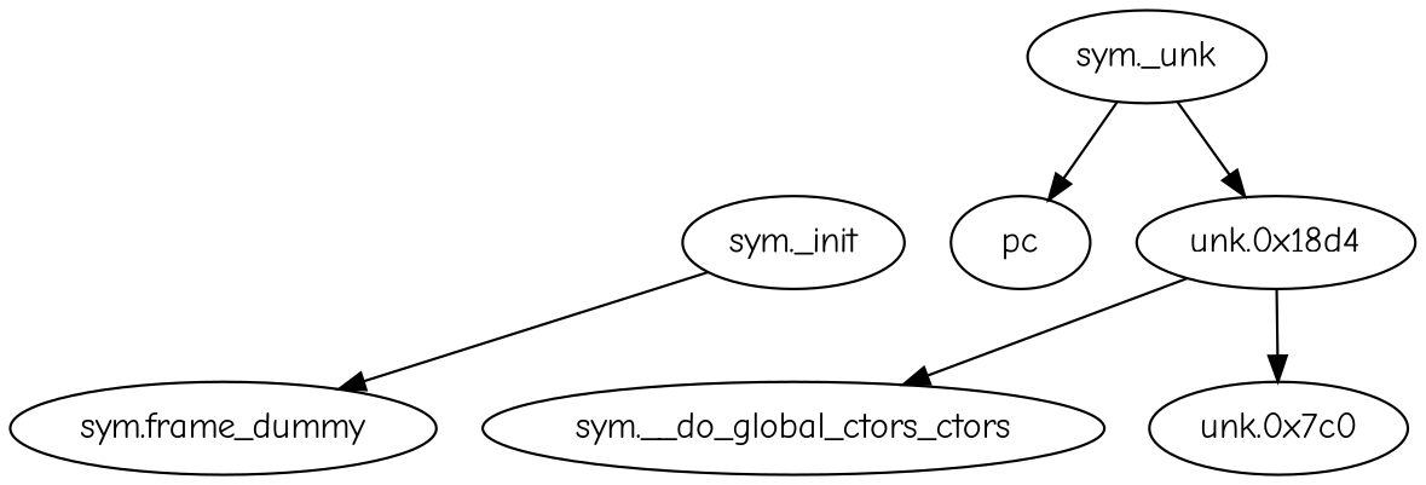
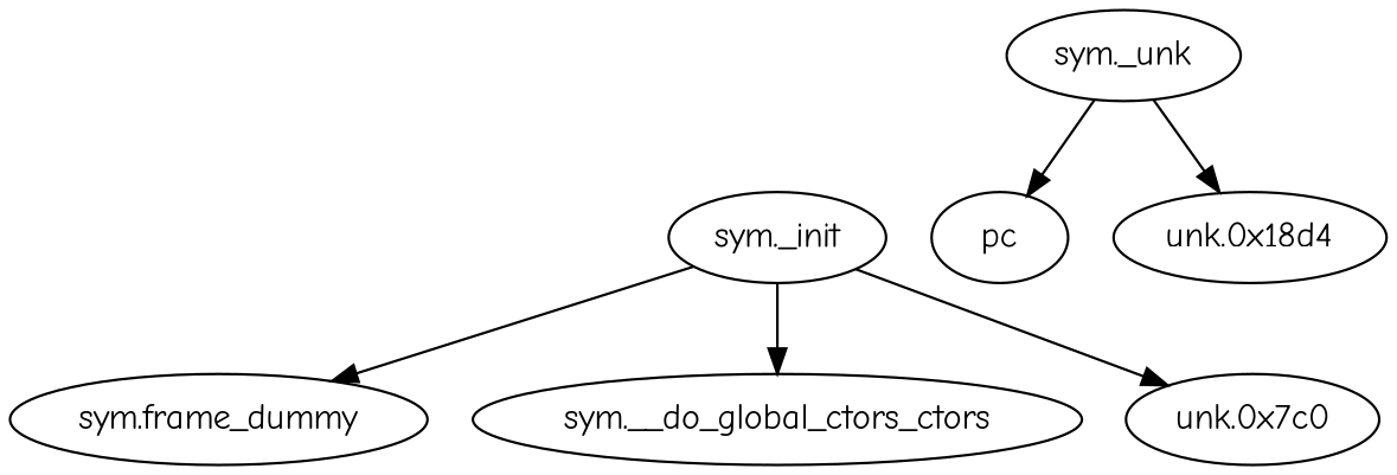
  digraph {
    fontname="Comic Neue"
    node [fontname="Comic Neue"]
    edge [fontname="Comic Neue"]
    n1 [label="sym._init"]
    n2 [label="sym.frame_dummy"]
    n3 [label="unk.0x7c0"]
    n4 [label="sym.__do_global_ctors_ctors"]
    n5 [label="sym._unk"]
    n6 [label="unk.0x18d4"]
    n7 [label=pc]
    n1 -> n2
-   n6 -> n3
-   n6 -> n4
+   n1 -> n3
+   n1 -> n4
    n5 -> n6
    n5 -> n7
  }
